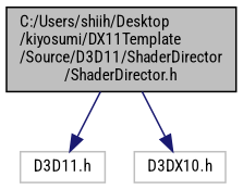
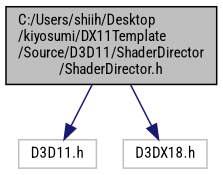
  digraph {
    fontname="Roboto Condensed"
    node [color=grey75 fillcolor=white fontname="Roboto Condensed" fontsize=10 shape=record style=filled]
    edge [color=midnightblue fontname="Roboto Condensed" fontsize=10 labelfontname=Helvetica labelfontsize=10 style=solid]
    n1 [color=black fillcolor=grey75 fontcolor=black height=0.2 label="C:/Users/shiih/Desktop\l/kiyosumi/DX11Template\l/Source/D3D11/ShaderDirector\l/ShaderDirector.h" width=0.4]
    n2 [height=0.2 label="D3D11.h" width=0.4]
-   n3 [height=0.2 label="D3DX10.h" width=0.4]
+   n3 [height=0.2 label="D3DX18.h" width=0.4]
    n1 -> n2
    n1 -> n3
  }
